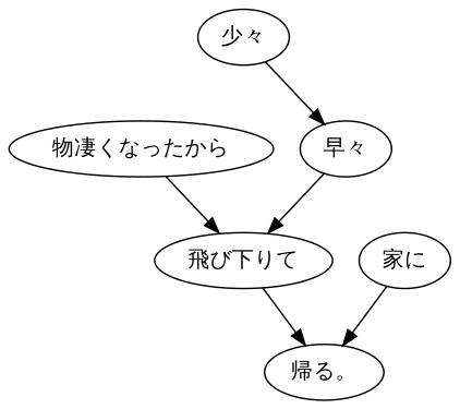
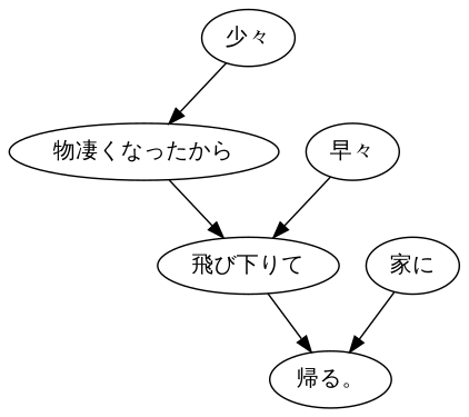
  digraph {
    n1 [label="帰る。"]
    n2 [label="少々"]
    n3 [label="物凄くなったから"]
    n4 [label="飛び下りて"]
    n5 [label="早々"]
    n6 [label="家に"]
-   n2 -> n5
+   n2 -> n3
    n3 -> n4
    n4 -> n1
    n5 -> n4
    n6 -> n1
  }
